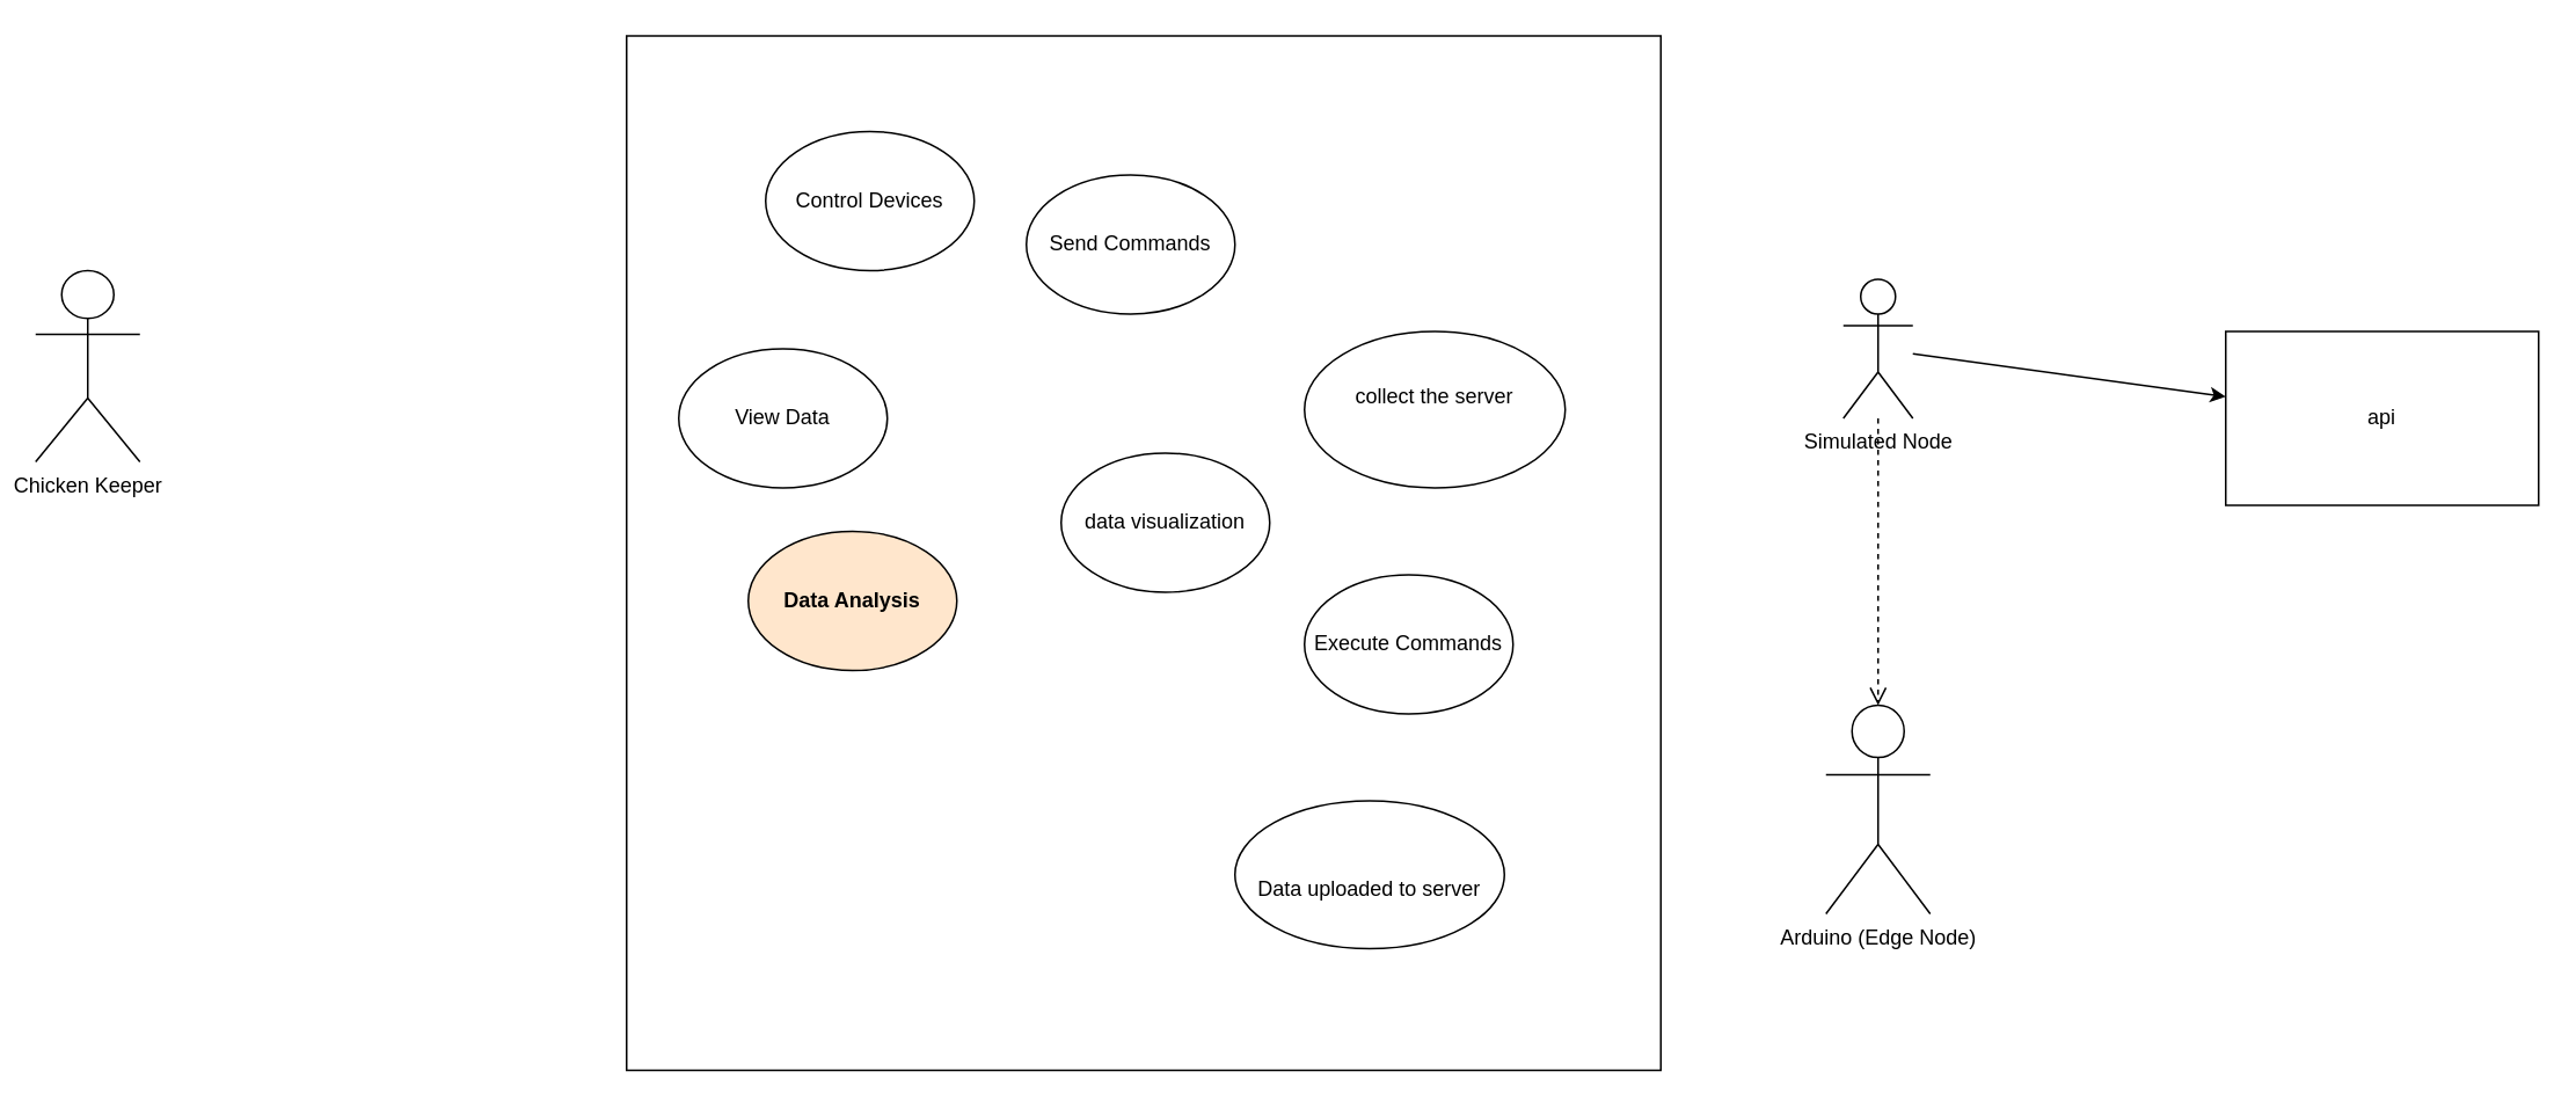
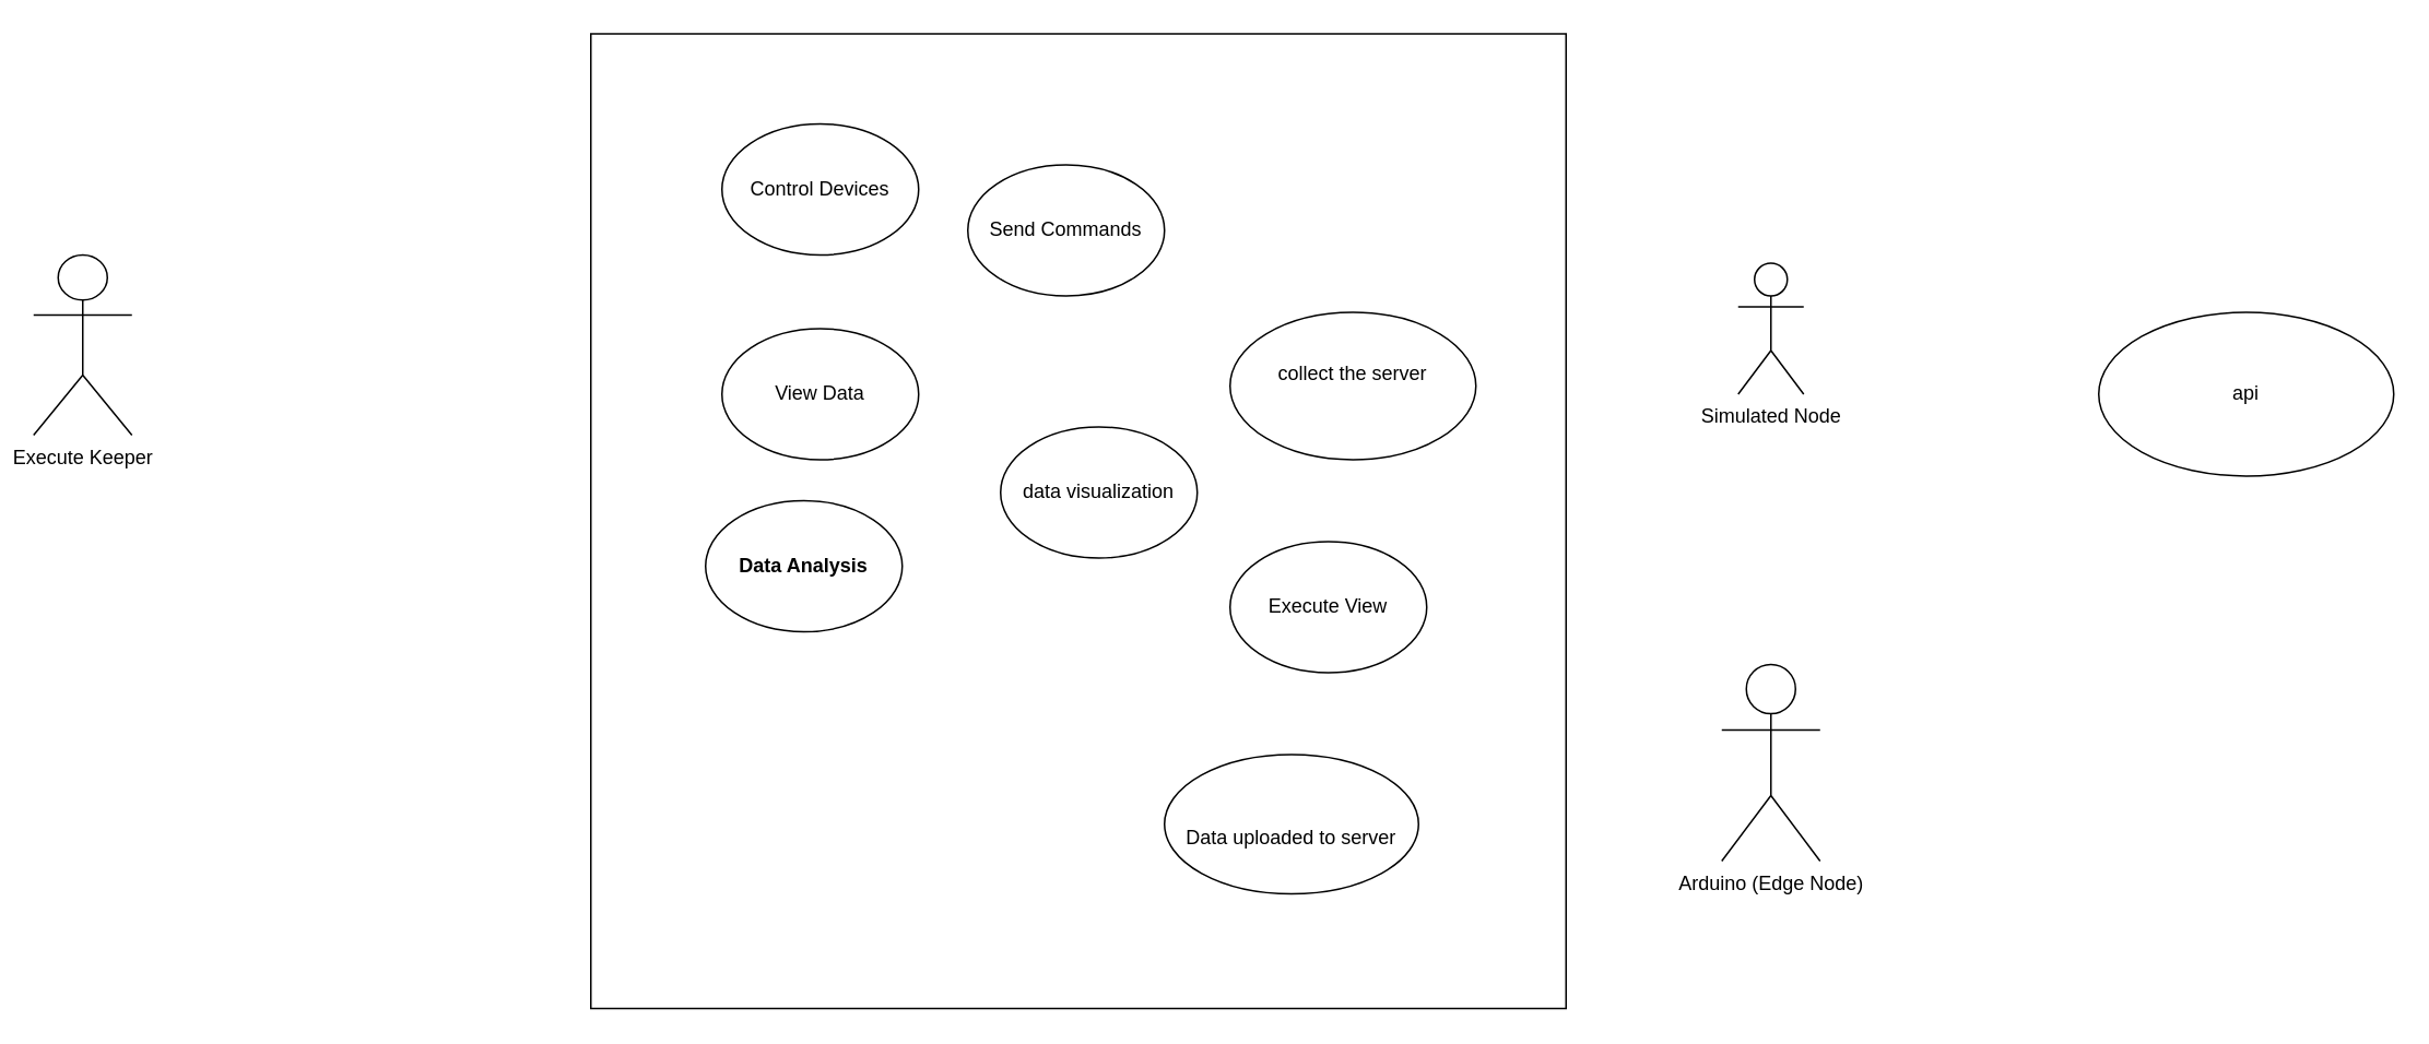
  <mxCell id="0" />
  <mxCell id="1" parent="0" />
- <mxCell id="2" value="Chicken Keeper" style="shape=umlActor;verticalLabelPosition=bottom;verticalAlign=top;html=1;outlineConnect=0;" vertex="1" parent="1"><mxGeometry x="20" y="155" width="60" height="110" as="geometry" /></mxCell>
+ <mxCell id="2" value="Execute Keeper" style="shape=umlActor;verticalLabelPosition=bottom;verticalAlign=top;html=1;outlineConnect=0;" vertex="1" parent="1"><mxGeometry x="20" y="155" width="60" height="110" as="geometry" /></mxCell>
  <mxCell id="3" value="&lt;meta charset=&quot;utf-8&quot;&gt;Arduino (Edge Node)" style="shape=umlActor;verticalLabelPosition=bottom;verticalAlign=top;html=1;outlineConnect=0;" vertex="1" parent="1"><mxGeometry x="1050" y="405" width="60" height="120" as="geometry" /></mxCell>
- <mxCell id="4" value="&lt;span style=&quot;text-wrap-mode: nowrap;&quot;&gt;api&lt;/span&gt;" style="whiteSpace=wrap;html=1;rounded=0;" vertex="1" parent="1"><mxGeometry x="1280" y="190" width="180" height="100" as="geometry" /></mxCell>
+ <mxCell id="4" value="&lt;span style=&quot;text-wrap-mode: nowrap;&quot;&gt;api&lt;/span&gt;" style="ellipse;whiteSpace=wrap;html=1;" vertex="1" parent="1"><mxGeometry x="1280" y="190" width="180" height="100" as="geometry" /></mxCell>
  <mxCell id="5" value="&lt;meta charset=&quot;utf-8&quot;&gt;Simulated Node" style="shape=umlActor;verticalLabelPosition=bottom;verticalAlign=top;html=1;outlineConnect=0;" vertex="1" parent="1"><mxGeometry x="1060" y="160" width="40" height="80" as="geometry" /></mxCell>
- <mxCell id="6" value="" style="endArrow=classic;html=1;rounded=0;" edge="1" parent="1" source="5" target="4"><mxGeometry width="50" height="50" relative="1" as="geometry"><mxPoint x="1270" y="260" as="sourcePoint" /><mxPoint x="1180" y="220" as="targetPoint" /></mxGeometry></mxCell>
- <mxCell id="7" value="" style="html=1;verticalAlign=bottom;endArrow=open;dashed=1;endSize=8;curved=0;rounded=0;" edge="1" parent="1" source="5" target="3"><mxGeometry relative="1" as="geometry"><mxPoint x="1170" y="290" as="sourcePoint" /><mxPoint x="940" y="450" as="targetPoint" /></mxGeometry></mxCell>
  <mxCell id="8" value="" style="whiteSpace=wrap;html=1;aspect=fixed;" vertex="1" parent="1"><mxGeometry x="360" y="20" width="595" height="595" as="geometry" /></mxCell>
  <mxCell id="9" value="Control Devices" style="ellipse;whiteSpace=wrap;html=1;" vertex="1" parent="1"><mxGeometry x="440" y="75" width="120" height="80" as="geometry" /></mxCell>
- <mxCell id="10" value="View Data" style="ellipse;whiteSpace=wrap;html=1;" vertex="1" parent="1"><mxGeometry x="390" y="200" width="120" height="80" as="geometry" /></mxCell>
- <mxCell id="11" value="&lt;strong&gt;Data Analysis&lt;/strong&gt;" style="ellipse;whiteSpace=wrap;html=1;fillColor=#ffe6cc;" vertex="1" parent="1"><mxGeometry x="430" y="305" width="120" height="80" as="geometry" /></mxCell>
+ <mxCell id="10" value="View Data" style="ellipse;whiteSpace=wrap;html=1;" vertex="1" parent="1"><mxGeometry x="440" y="200" width="120" height="80" as="geometry" /></mxCell>
+ <mxCell id="11" value="&lt;strong&gt;Data Analysis&lt;/strong&gt;" style="ellipse;whiteSpace=wrap;html=1;" vertex="1" parent="1"><mxGeometry x="430" y="305" width="120" height="80" as="geometry" /></mxCell>
  <mxCell id="12" value="Send Commands" style="ellipse;whiteSpace=wrap;html=1;" vertex="1" parent="1"><mxGeometry x="590" y="100" width="120" height="80" as="geometry" /></mxCell>
  <mxCell id="13" value="&lt;span style=&quot;text-wrap-mode: nowrap;&quot;&gt;data visualization&lt;/span&gt;" style="ellipse;whiteSpace=wrap;html=1;" vertex="1" parent="1"><mxGeometry x="610" y="260" width="120" height="80" as="geometry" /></mxCell>
  <mxCell id="14" value="collect the server&lt;div&gt;&lt;br&gt;&lt;/div&gt;" style="ellipse;whiteSpace=wrap;html=1;" vertex="1" parent="1"><mxGeometry x="750" y="190" width="150" height="90" as="geometry" /></mxCell>
- <mxCell id="15" value="Execute Commands" style="ellipse;whiteSpace=wrap;html=1;" vertex="1" parent="1"><mxGeometry x="750" y="330" width="120" height="80" as="geometry" /></mxCell>
+ <mxCell id="15" value="Execute View" style="ellipse;whiteSpace=wrap;html=1;" vertex="1" parent="1"><mxGeometry x="750" y="330" width="120" height="80" as="geometry" /></mxCell>
  <mxCell id="16" value="&lt;div style=&quot;text-wrap-mode: nowrap;&quot;&gt;&lt;br&gt;&lt;/div&gt;&lt;div style=&quot;text-wrap-mode: nowrap;&quot;&gt;Data uploaded to server&lt;/div&gt;" style="ellipse;whiteSpace=wrap;html=1;" vertex="1" parent="1"><mxGeometry x="710" y="460" width="155" height="85" as="geometry" /></mxCell>
